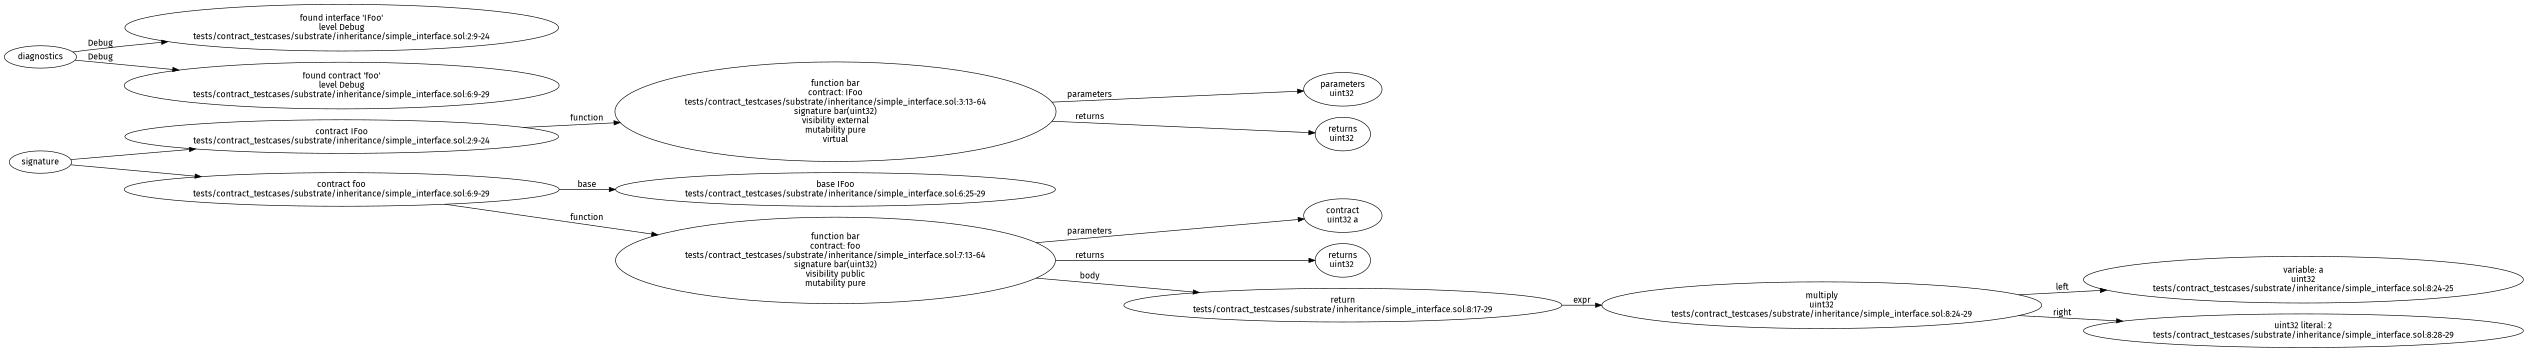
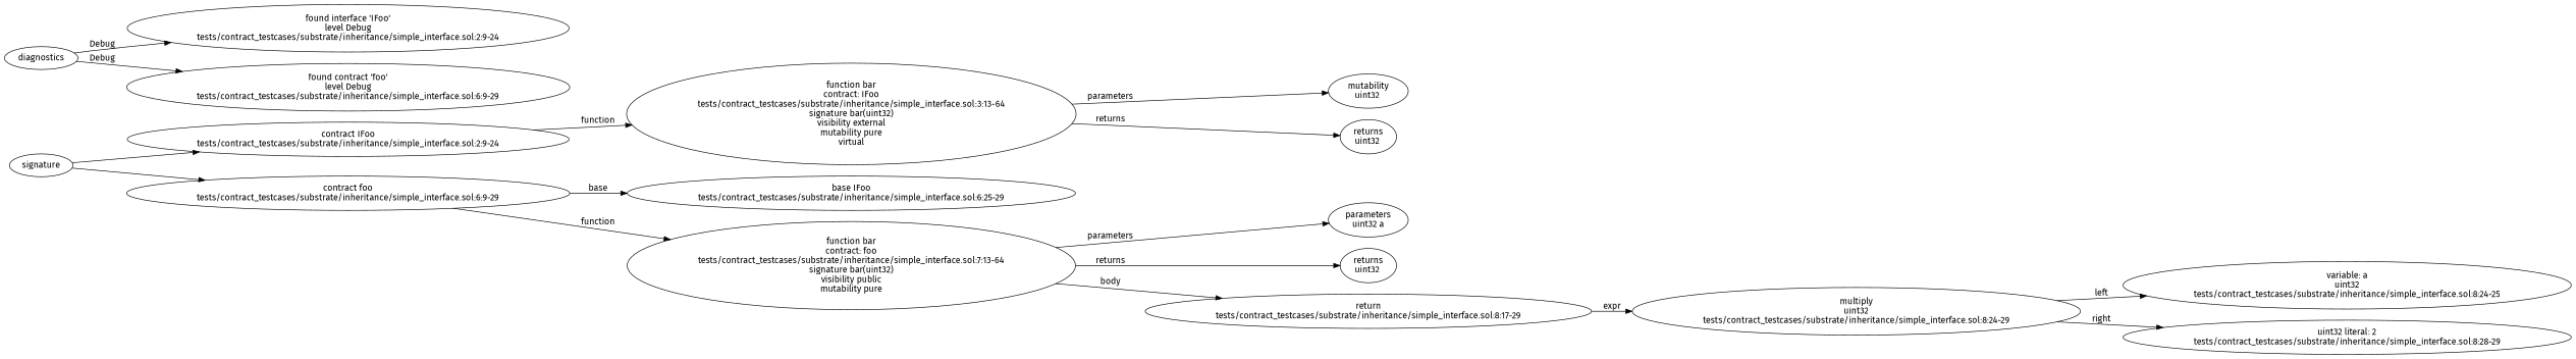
  strict digraph {
    fontname="Fira Sans"
    rankdir=LR
    node [fontname="Fira Sans"]
    edge [fontname="Fira Sans"]
    n1 [label="contract IFoo\ntests/contract_testcases/substrate/inheritance/simple_interface.sol:2:9-24"]
    n2 [label="function bar\ncontract: IFoo\ntests/contract_testcases/substrate/inheritance/simple_interface.sol:3:13-64\nsignature bar(uint32)\nvisibility external\nmutability pure\nvirtual"]
-   n3 [label="parameters\nuint32 "]
+   n3 [label="mutability\nuint32 "]
    n4 [label="returns\nuint32 "]
    n5 [label="contract foo\ntests/contract_testcases/substrate/inheritance/simple_interface.sol:6:9-29"]
    n6 [label="base IFoo\ntests/contract_testcases/substrate/inheritance/simple_interface.sol:6:25-29"]
    n7 [label="function bar\ncontract: foo\ntests/contract_testcases/substrate/inheritance/simple_interface.sol:7:13-64\nsignature bar(uint32)\nvisibility public\nmutability pure"]
-   n8 [label="contract\nuint32 a"]
+   n8 [label="parameters\nuint32 a"]
    n9 [label="returns\nuint32 "]
    n10 [label="return\ntests/contract_testcases/substrate/inheritance/simple_interface.sol:8:17-29"]
    n11 [label="multiply\nuint32\ntests/contract_testcases/substrate/inheritance/simple_interface.sol:8:24-29"]
    n12 [label="variable: a\nuint32\ntests/contract_testcases/substrate/inheritance/simple_interface.sol:8:24-25"]
    n13 [label="uint32 literal: 2\ntests/contract_testcases/substrate/inheritance/simple_interface.sol:8:28-29"]
    n14 [label="found interface 'IFoo'\nlevel Debug\ntests/contract_testcases/substrate/inheritance/simple_interface.sol:2:9-24"]
    n15 [label="found contract 'foo'\nlevel Debug\ntests/contract_testcases/substrate/inheritance/simple_interface.sol:6:9-29"]
    n16 [label=signature]
    diagnostics
    n1 -> n2 [label=function]
    n2 -> n3 [label=parameters]
    n2 -> n4 [label=returns]
    n5 -> n6 [label=base]
    n5 -> n7 [label=function]
    n7 -> n8 [label=parameters]
    n7 -> n9 [label=returns]
    n7 -> n10 [label=body]
    n10 -> n11 [label=expr]
    n11 -> n12 [label=left]
    n11 -> n13 [label=right]
    n16 -> n1
    n16 -> n5
    diagnostics -> n14 [label=Debug]
    diagnostics -> n15 [label=Debug]
  }
